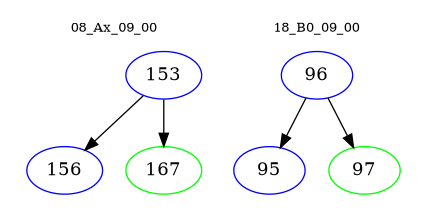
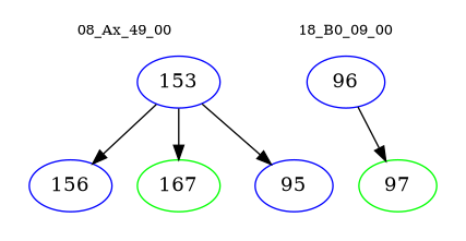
  digraph {
    node [color=blue]
    edge [color=black]
    n1 [label=153]
    n2 [label=156]
    n3 [color=green label=167]
    n4 [label=96]
    n5 [color=green label=97]
    n6 [label=95]
    subgraph cluster_1 {
      color=white
      fontsize=10
-     label="08_Ax_09_00"
+     label="08_Ax_49_00"
      n1
      n2
      n3
    }
    subgraph cluster_2 {
      color=white
      fontsize=10
      label="18_B0_09_00"
      n4
      n5
      n6
    }
    n1 -> n2
    n1 -> n3
    n4 -> n5
-   n4 -> n6
+   n1 -> n6
  }
